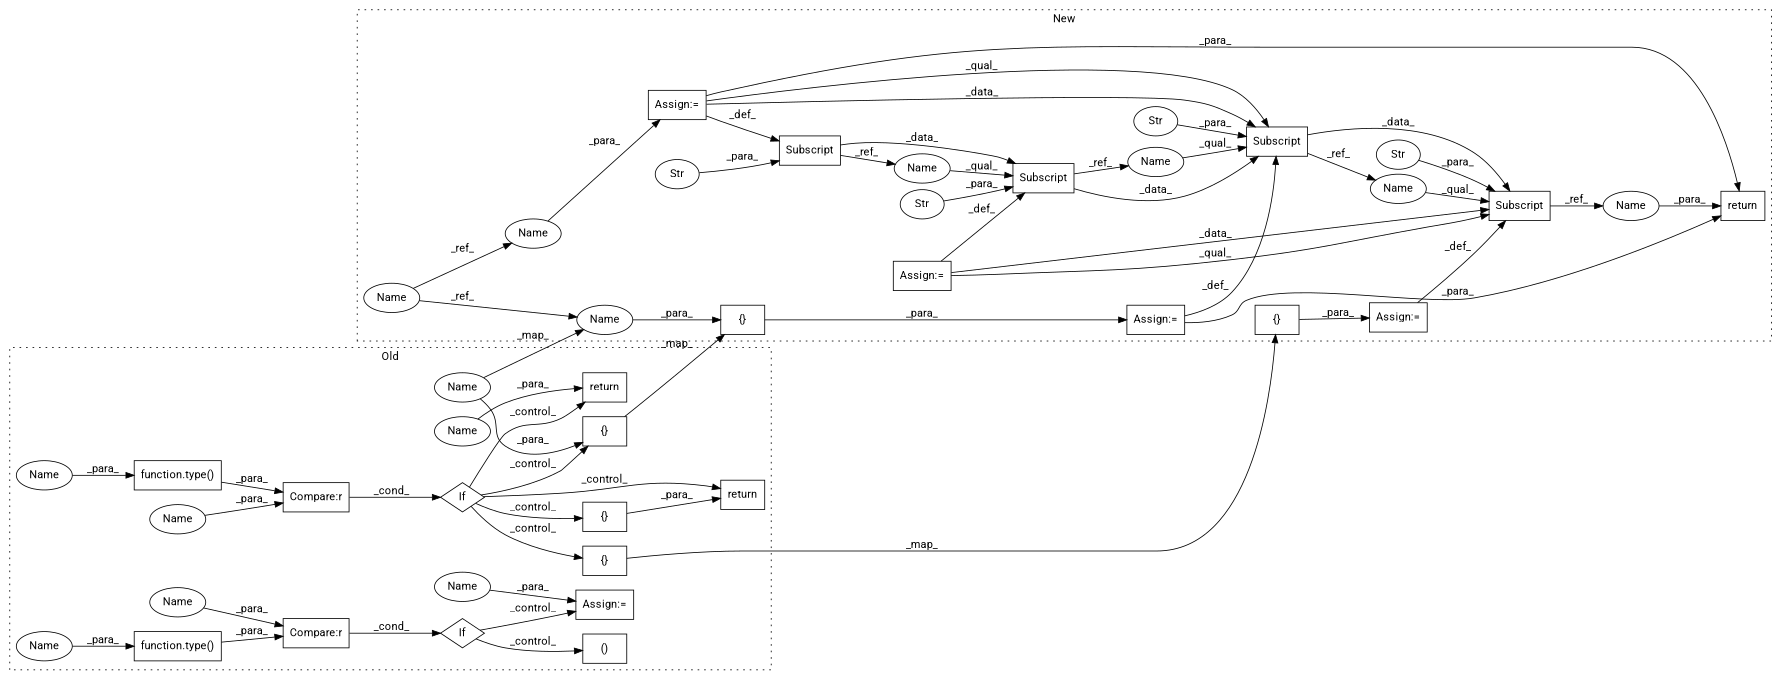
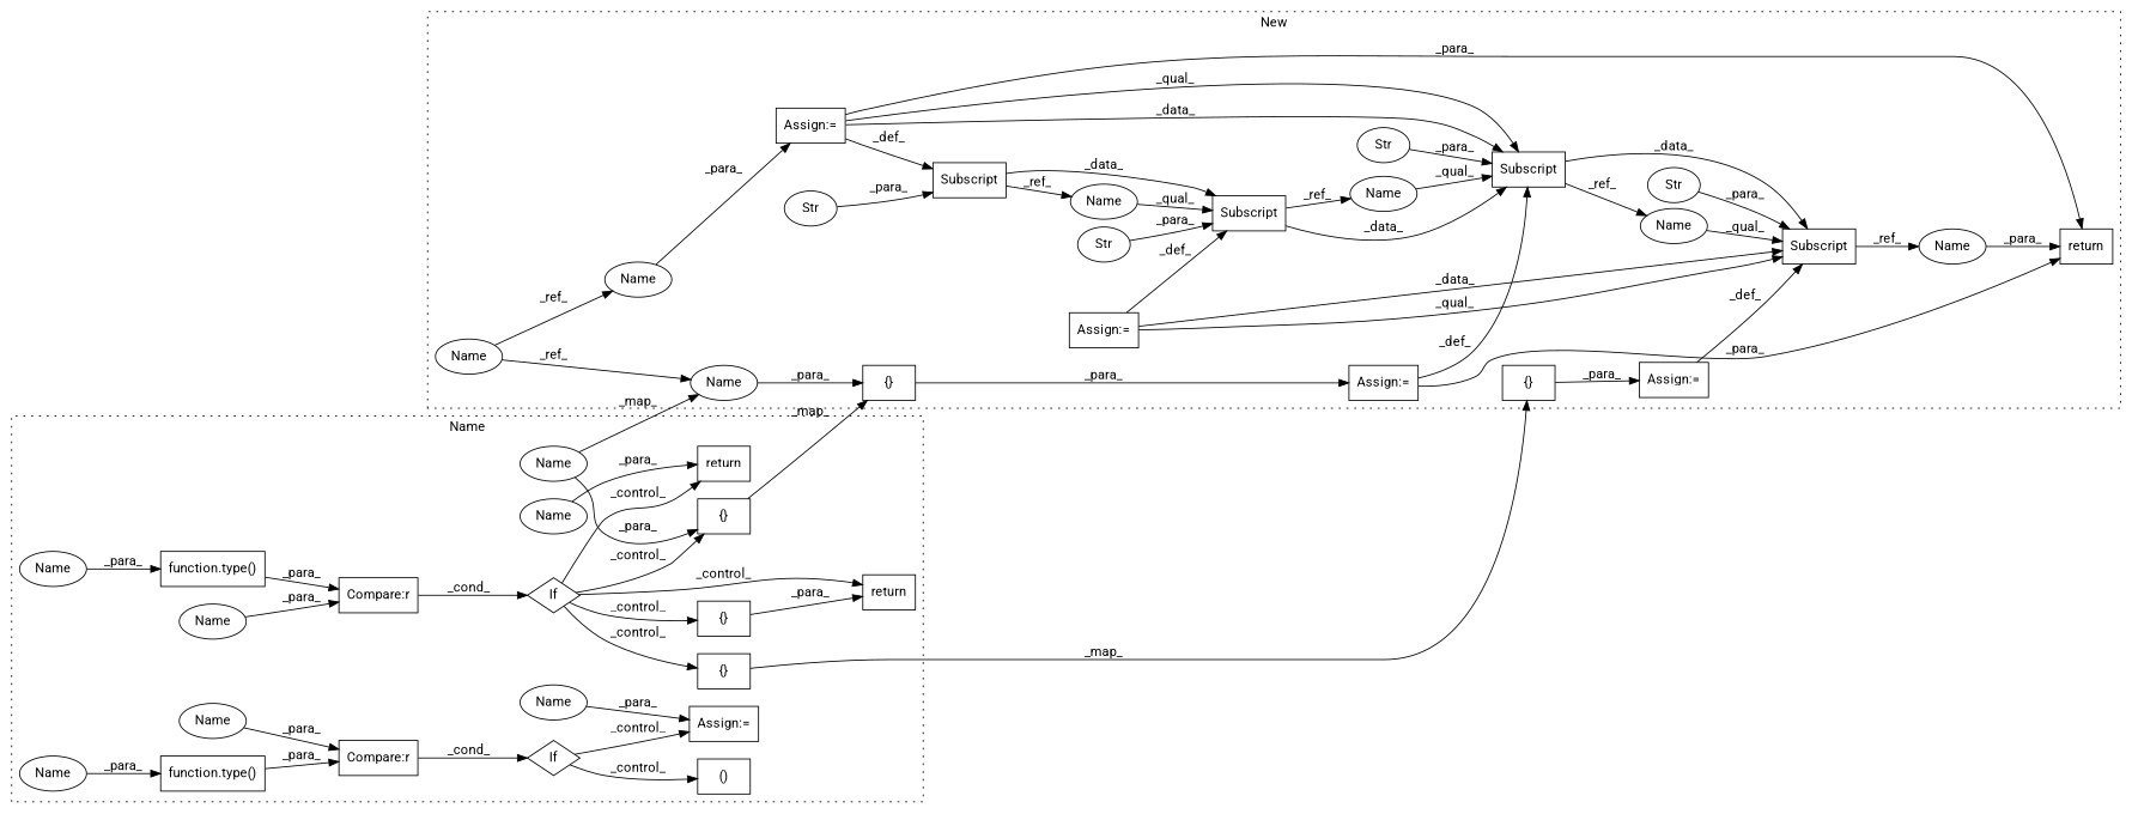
  digraph {
    rankdir=LR
    fontname=Roboto
    node [a=87 l=6 s=2307 shape=box fontname=Roboto]
    edge [fontname=Roboto]
    n1 [a=75 l="5,1" label="function.type()" s="4623,4634"]
    n2 [a=96 l="3,14" label=If s="4620,4643" shape=diamond]
    n3 [a=40 l=20 label="Compare:r" s=4623]
    n4 [a=95 l="1,1" label="{}" s="4664,4809"]
    n5 [a=59 l="1,0" label="{}" s="4797,4808"]
    n6 [a=68 l=7 label="Assign:="]
    n7 [a=96 l="3,14" label=If s="2190,2213" shape=diamond]
    n8 [a=40 l=20 label="Compare:r" s=2193]
    n9 [a=59 l="1,0" label="{}" s="4745,4760"]
    n10 [a=75 l="5,1" label="function.type()" s="2193,2204"]
    n11 [a=93 l=7 label=return s=4846]
    n12 [a=93 l=7 label=return s=4657]
    n13 [a=54 l=4 label="()"]
    n14 [label=Name s=2314 shape=ellipse]
    n15 [label=Name s=4628 shape=ellipse]
    n16 [label=Name s=2198 shape=ellipse]
    n17 [l=2 label=Name s=4853 shape=ellipse]
    n18 [l=2 label=Name s=4758 shape=ellipse]
    n19 [l=4 label=Name s=4639 shape=ellipse]
    n20 [l=4 label=Name s=2209 shape=ellipse]
    n21 [a=63 l="14,0" label=Subscript s="4565,0"]
    n22 [a=66 label=Str s=4572 shape=ellipse]
    n23 [a=63 l="18,0" label=Subscript s="4595,0"]
    n24 [a=66 l=10 label=Str s=4602 shape=ellipse]
    n25 [a=63 l="19,0" label=Subscript s="4641,0"]
    n26 [a=66 l=11 label=Str s=4648 shape=ellipse]
    n27 [a=63 l="14,0" label=Subscript s="4537,0"]
    n28 [a=66 label=Str s=4544 shape=ellipse]
    n29 [a=59 l="1,0" label="{}" s="4663,4674"]
    n30 [a=59 l="1,0" label="{}" s="4616,4631"]
    n31 [l=2 label=Name s=3441 shape=ellipse]
    n32 [a=68 l=3 label="Assign:=" s=4613]
    n33 [a=68 l=3 label="Assign:=" s=4660]
    n34 [a=68 l=3 label="Assign:=" s=4551]
    n35 [a=68 l=3 label="Assign:=" s=4579]
    n36 [a=93 l=7 label=return s=4684]
    n37 [l=2 label=Name s=4629 shape=ellipse]
    n38 [l=2 label=Name s=4554 shape=ellipse]
    n39 [label=Name s=4595 shape=ellipse]
    n40 [label=Name s=4641 shape=ellipse]
    n41 [label=Name s=4565 shape=ellipse]
    n42 [label=Name s=4691 shape=ellipse]
    subgraph cluster_1 {
-     label=Old
+     label=Name
      style=dotted
      n1
      n2
      n3
      n4
      n5
      n6
      n7
      n8
      n9
      n10
      n11
      n12
      n13
      n14
      n15
      n16
      n17
      n18
      n19
      n20
    }
    subgraph cluster_2 {
      label=New
      style=dotted
      n21
      n22
      n23
      n24
      n25
      n26
      n27
      n28
      n29
      n30
      n31
      n32
      n33
      n34
      n35
      n36
      n37
      n38
      n39
      n40
      n41
      n42
    }
    n1 -> n3 [label=_para_]
    n2 -> n4 [label=_control_]
    n2 -> n5 [label=_control_]
    n2 -> n9 [label=_control_]
    n2 -> n11 [label=_control_]
    n2 -> n12 [label=_control_]
    n3 -> n2 [label=_cond_]
    n4 -> n12 [label=_para_]
    n5 -> n29 [label=_map_]
    n7 -> n6 [label=_control_]
    n7 -> n13 [label=_control_]
    n8 -> n7 [label=_cond_]
    n9 -> n30 [label=_map_]
    n10 -> n8 [label=_para_]
    n14 -> n6 [label=_para_]
    n15 -> n1 [label=_para_]
    n16 -> n10 [label=_para_]
    n17 -> n11 [label=_para_]
    n18 -> n9 [label=_para_]
    n18 -> n37 [label=_map_]
    n19 -> n3 [label=_para_]
    n20 -> n8 [label=_para_]
    n21 -> n23 [label=_data_]
    n21 -> n39 [label=_ref_]
    n22 -> n21 [label=_para_]
    n23 -> n25 [label=_data_]
    n23 -> n40 [label=_ref_]
    n24 -> n23 [label=_para_]
    n25 -> n42 [label=_ref_]
    n26 -> n25 [label=_para_]
    n27 -> n21 [label=_data_]
    n27 -> n41 [label=_ref_]
    n28 -> n27 [label=_para_]
    n29 -> n33 [label=_para_]
    n30 -> n32 [label=_para_]
    n31 -> n37 [label=_ref_]
    n31 -> n38 [label=_ref_]
    n32 -> n23 [label=_def_]
    n32 -> n36 [label=_para_]
    n33 -> n25 [label=_def_]
    n34 -> n23 [label=_qual_]
    n34 -> n23 [label=_data_]
    n34 -> n27 [label=_def_]
    n34 -> n36 [label=_para_]
    n35 -> n21 [label=_def_]
    n35 -> n25 [label=_data_]
    n35 -> n25 [label=_qual_]
    n37 -> n30 [label=_para_]
    n38 -> n34 [label=_para_]
    n39 -> n23 [label=_qual_]
    n40 -> n25 [label=_qual_]
    n41 -> n21 [label=_qual_]
    n42 -> n36 [label=_para_]
  }
